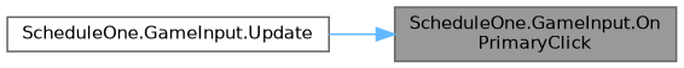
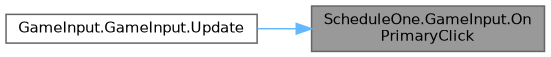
  digraph {
    rankdir=RL
    node [fontname=Helvetica fontsize=10 shape=box style=filled]
    n1 [color=gray40 fillcolor=grey60 fontcolor=black height=0.2 label="ScheduleOne.GameInput.On\lPrimaryClick" width=0.4]
-   n2 [color=grey40 fillcolor=white height=0.2 label="ScheduleOne.GameInput.Update" width=0.4]
+   n2 [color=grey40 fillcolor=white height=0.2 label="GameInput.GameInput.Update" width=0.4]
    n1 -> n2 [color=steelblue1 dir=back fontname=Helvetica fontsize=10 labelfontname=Helvetica labelfontsize=10 style=solid]
  }
